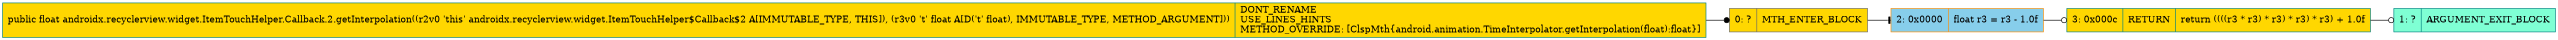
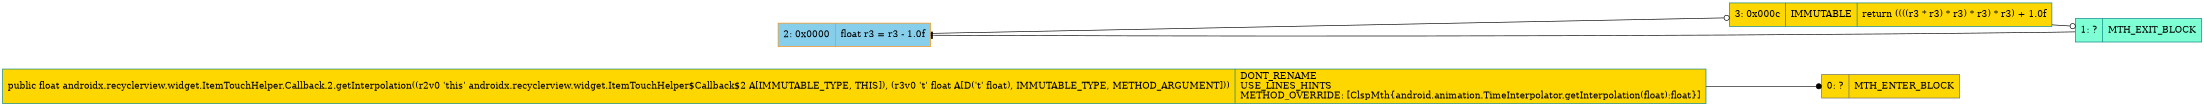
  digraph {
    rankdir=LR
    node [color=teal fillcolor=gold shape=record style=filled]
    edge [arrowhead=odot]
    n1 [color=gray40 label="{0\:\ ?|MTH_ENTER_BLOCK\l}"]
    n2 [color=darkorange fillcolor=skyblue label="{2\:\ 0x0000|float r3 = r3 \- 1.0f\l}"]
-   n3 [label="{3\:\ 0x000c|RETURN\l|return ((((r3 * r3) * r3) * r3) * r3) + 1.0f\l}"]
-   n4 [fillcolor=aquamarine label="{1\:\ ?|ARGUMENT_EXIT_BLOCK\l}"]
+   n3 [label="{3\:\ 0x000c|IMMUTABLE\l|return ((((r3 * r3) * r3) * r3) * r3) + 1.0f\l}"]
+   n4 [fillcolor=aquamarine label="{1\:\ ?|MTH_EXIT_BLOCK\l}"]
    n5 [label="{public float androidx.recyclerview.widget.ItemTouchHelper.Callback.2.getInterpolation((r2v0 'this' androidx.recyclerview.widget.ItemTouchHelper$Callback$2 A[IMMUTABLE_TYPE, THIS]), (r3v0 't' float A[D('t' float), IMMUTABLE_TYPE, METHOD_ARGUMENT]))  | DONT_RENAME\lUSE_LINES_HINTS\lMETHOD_OVERRIDE: [ClspMth\{android.animation.TimeInterpolator.getInterpolation(float):float\}]\l}"]
-   n1 -> n2 [arrowhead=tee]
+   n4 -> n2 [arrowhead=tee]
    n2 -> n3
    n3 -> n4
    n5 -> n1 [arrowhead=dot]
  }
